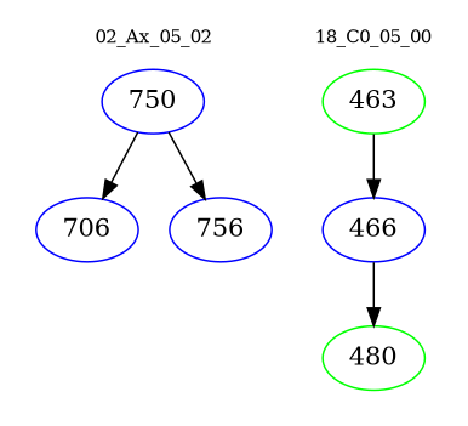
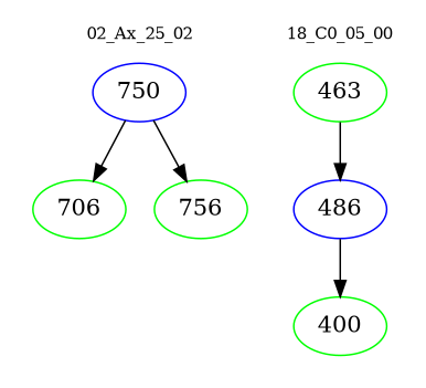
  digraph {
    node [color=green]
    edge [color=black]
    n1 [color=blue label=750]
-   n2 [color=blue label=706]
-   n3 [color=blue label=756]
-   n4 [color=blue label=466]
+   n2 [label=706]
+   n3 [label=756]
+   n4 [color=blue label=486]
    n5 [label=463]
-   n6 [label=480]
+   n6 [label=400]
    subgraph cluster_1 {
      color=white
      fontsize=10
-     label="02_Ax_05_02"
+     label="02_Ax_25_02"
      n1
      n2
      n3
    }
    subgraph cluster_2 {
      color=white
      fontsize=10
      label="18_C0_05_00"
      n4
      n5
      n6
    }
    n1 -> n2
    n1 -> n3
    n4 -> n6
    n5 -> n4
  }
